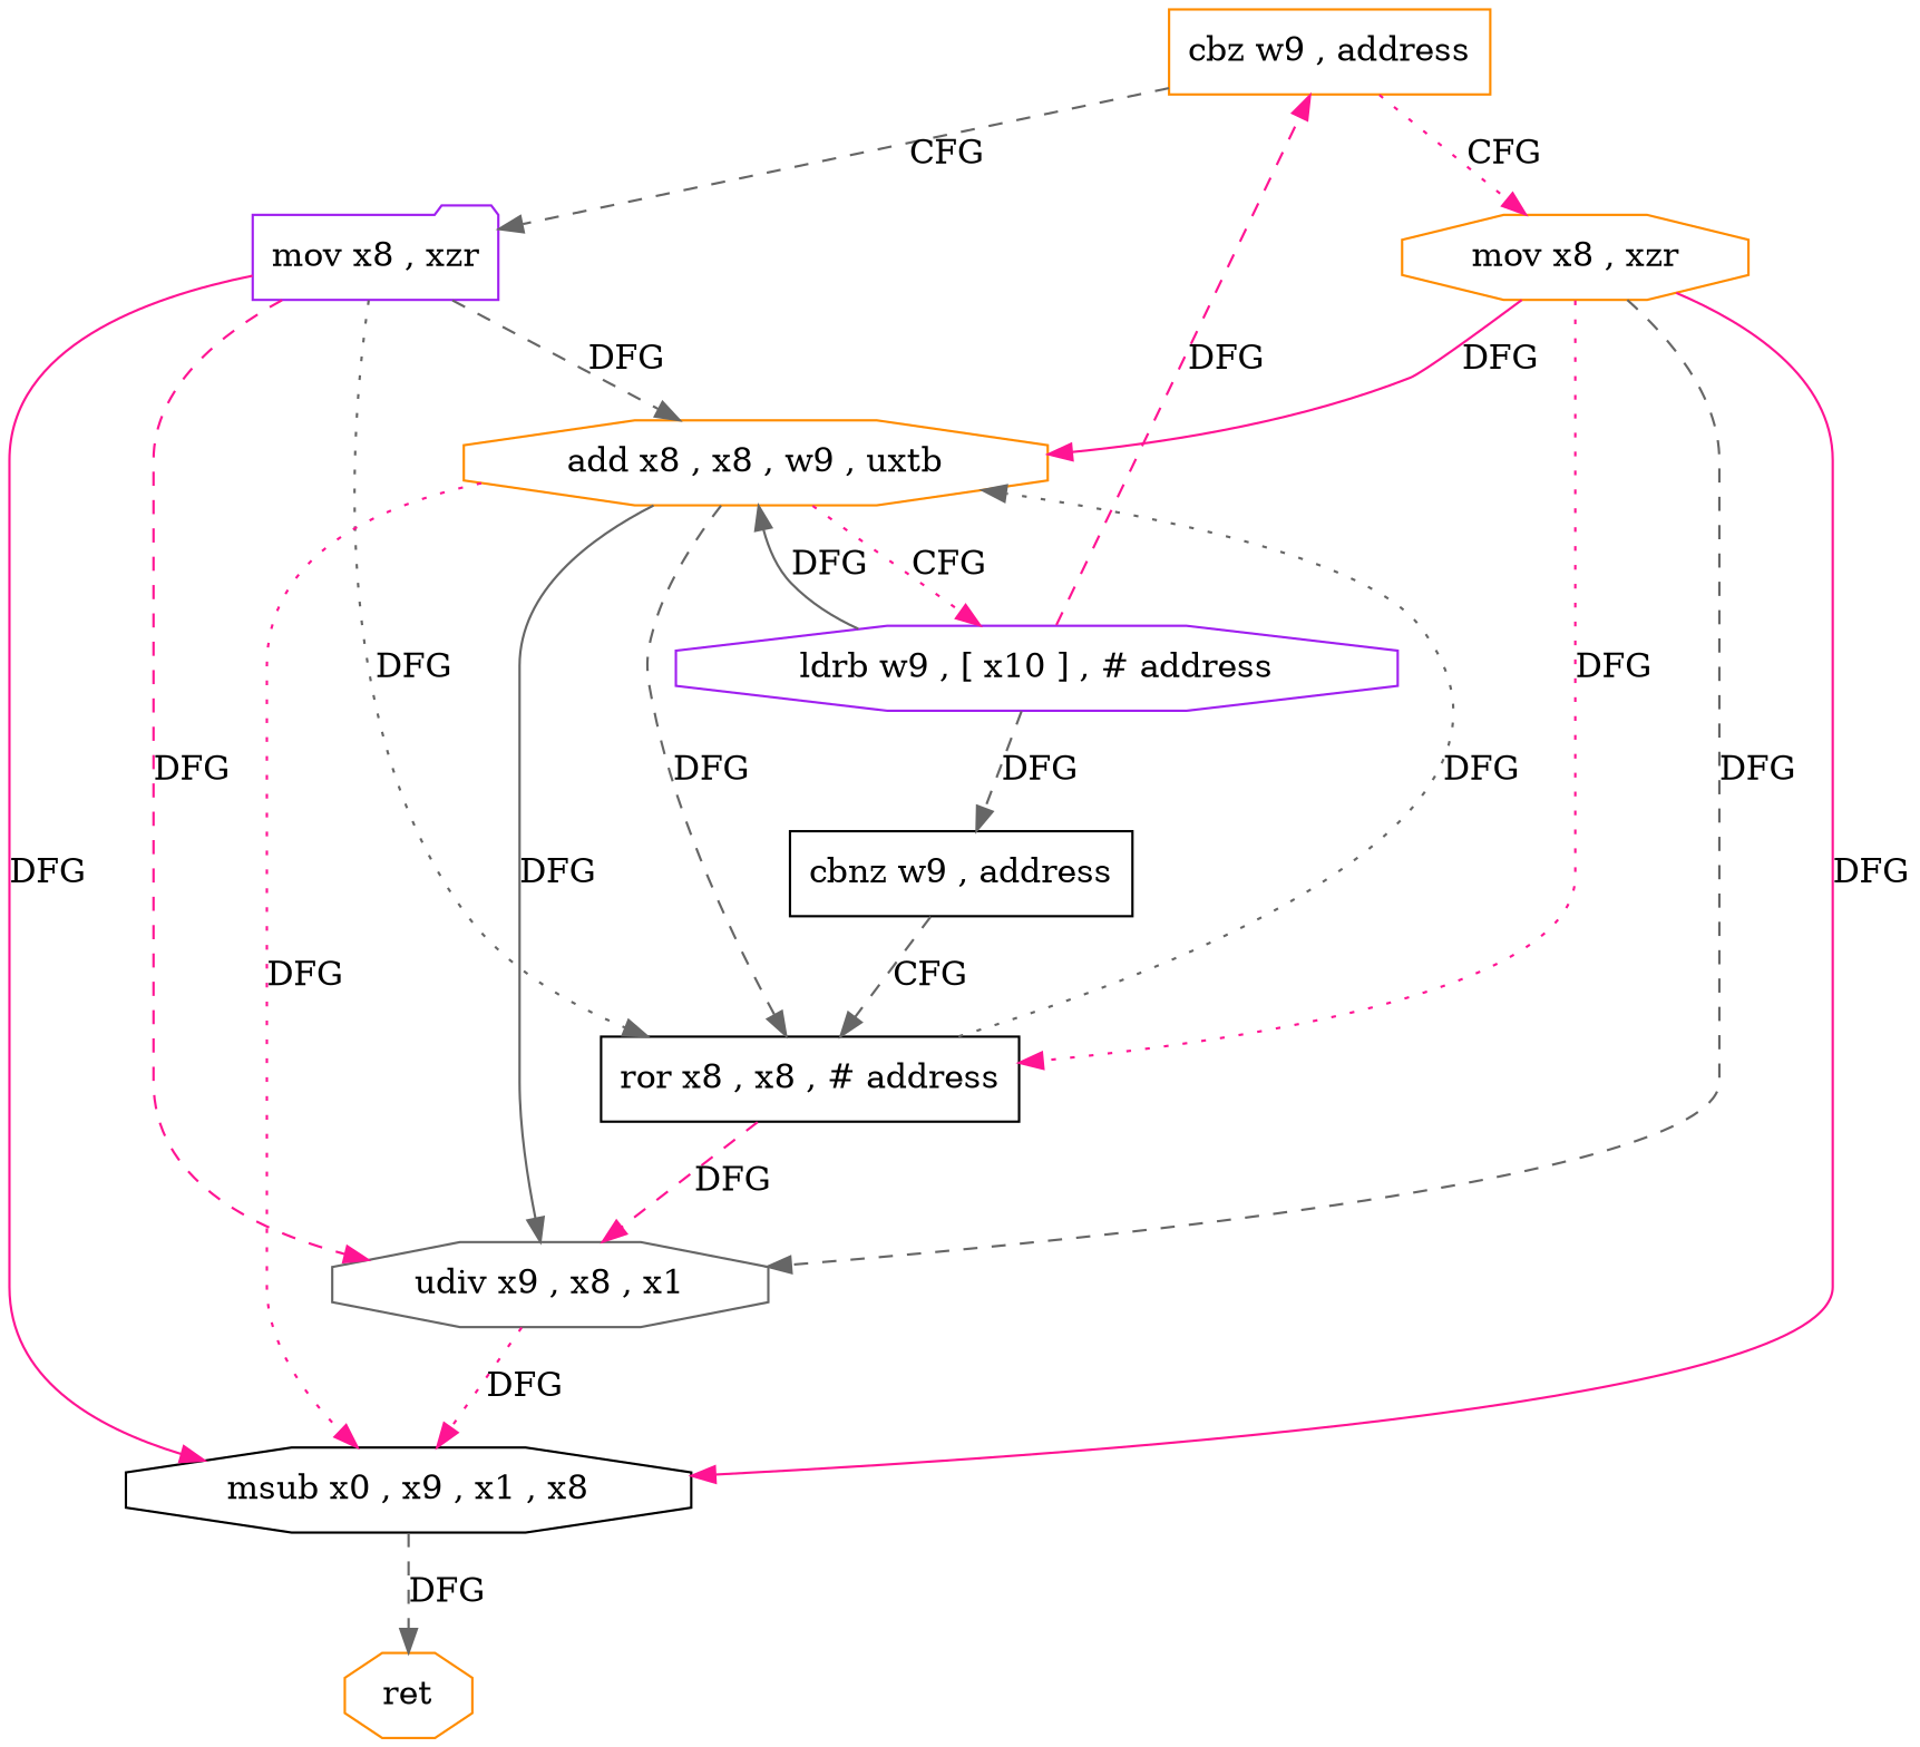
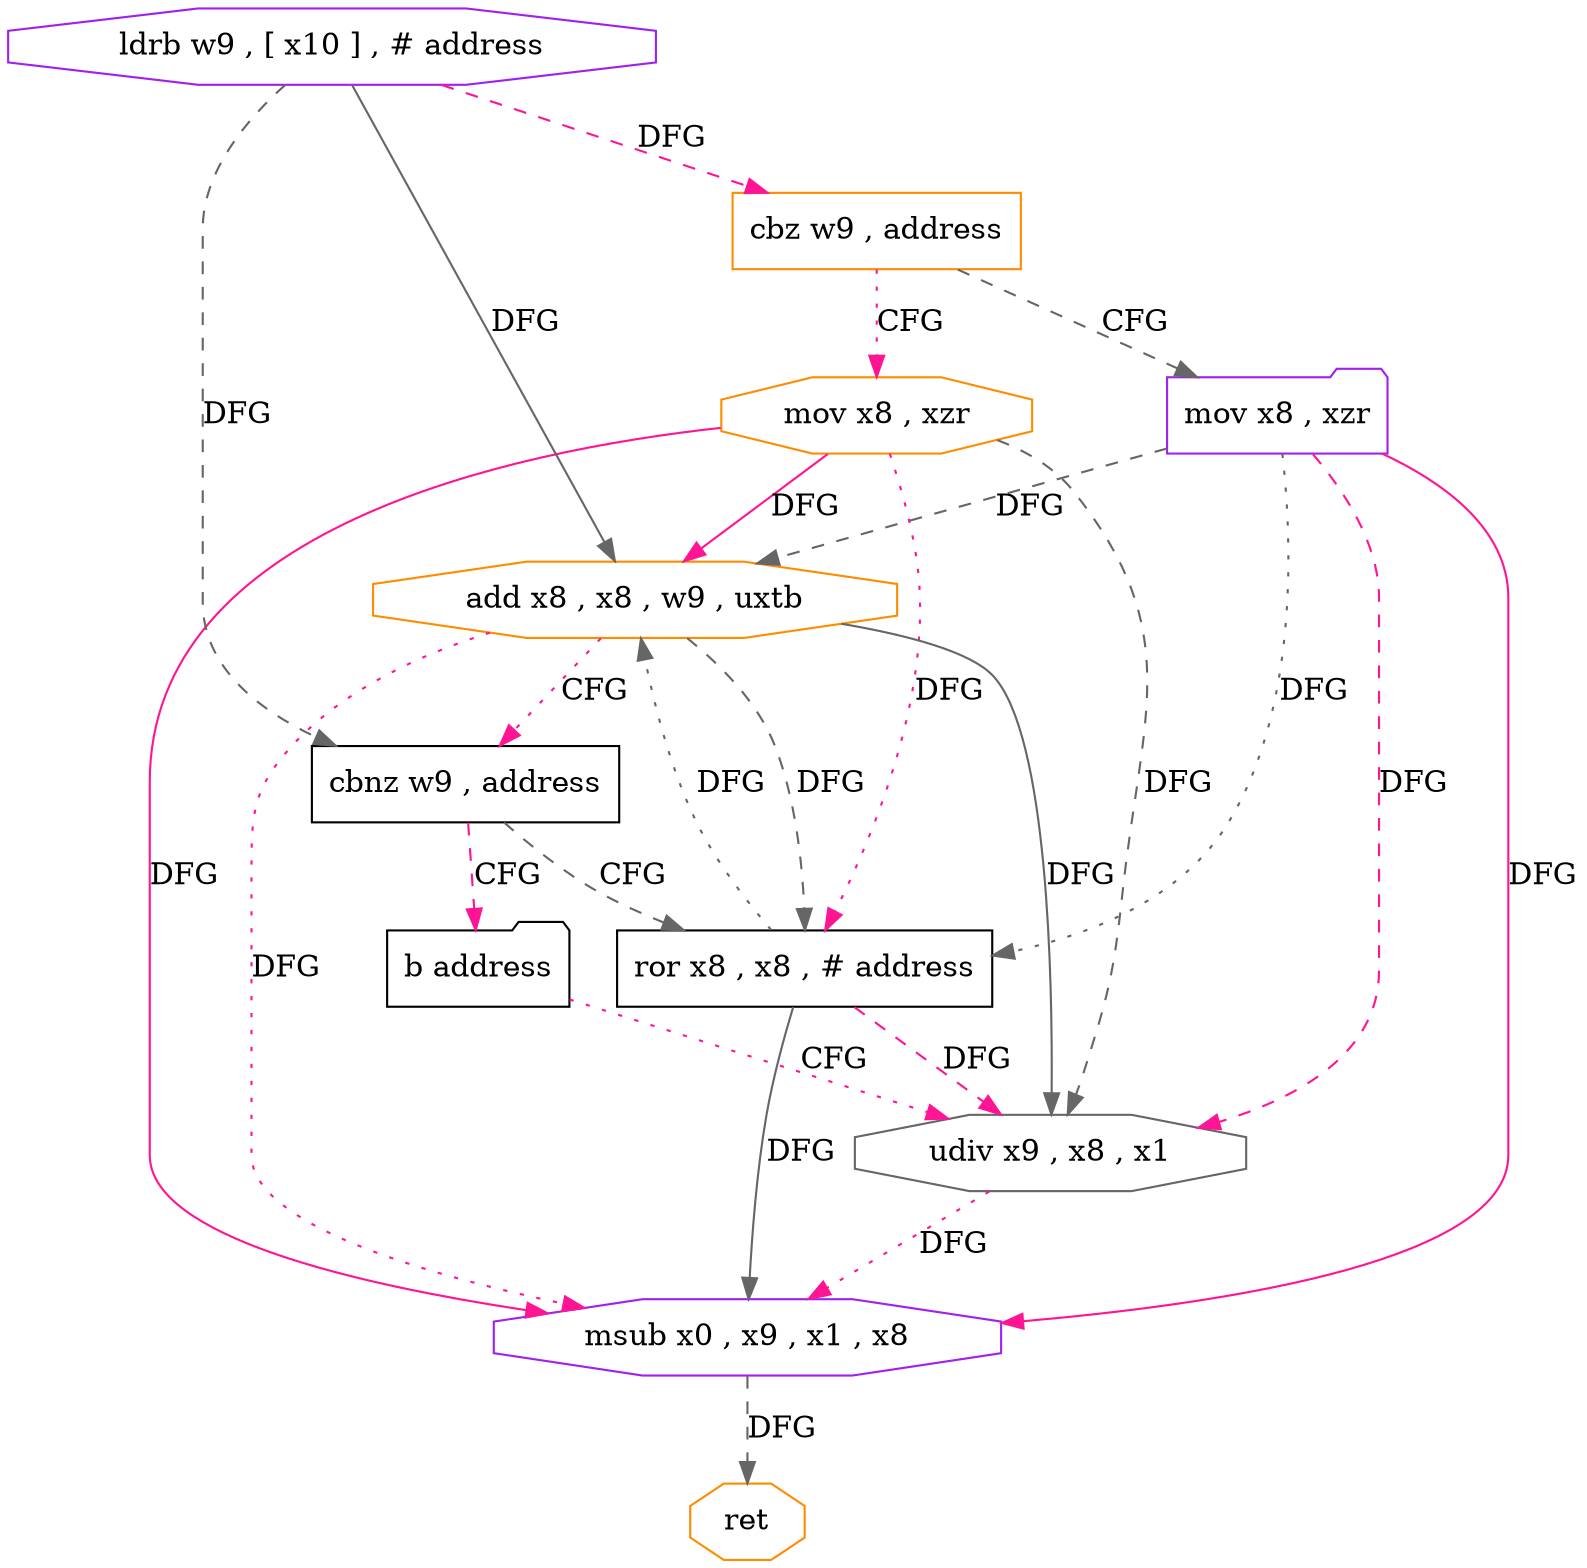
  digraph {
    node [color=darkorange shape=octagon]
    edge [color=deeppink style=dashed]
    n1 [label="cbz w9 , address" shape=box]
    n2 [color=purple label="mov x8 , xzr" shape=folder]
    n3 [label="mov x8 , xzr"]
    n4 [label="add x8 , x8 , w9 , uxtb"]
    n5 [color=gray40 label="udiv x9 , x8 , x1"]
    n6 [color=black label="ror x8 , x8 , # address" shape=box]
-   n7 [color=black label="msub x0 , x9 , x1 , x8"]
+   n7 [color=purple label="msub x0 , x9 , x1 , x8"]
    n8 [color=purple label="ldrb w9 , [ x10 ] , # address"]
    n9 [color=black label="cbnz w9 , address" shape=box]
+   n10 [color=black label="b address" shape=folder]
    n11 [label=ret]
    n1 -> n2 [color=gray40 label=CFG]
    n1 -> n3 [label=CFG style=dotted]
    n2 -> n4 [color=gray40 label=DFG]
    n2 -> n5 [label=DFG]
    n2 -> n6 [color=gray40 label=DFG style=dotted]
    n2 -> n7 [label=DFG style=solid]
    n3 -> n4 [label=DFG style=solid]
    n3 -> n5 [color=gray40 label=DFG]
    n3 -> n6 [label=DFG style=dotted]
    n3 -> n7 [label=DFG style=solid]
    n4 -> n5 [color=gray40 label=DFG style=solid]
    n4 -> n6 [color=gray40 label=DFG]
    n4 -> n7 [label=DFG style=dotted]
-   n4 -> n8 [label=CFG style=dotted]
+   n4 -> n9 [label=CFG style=dotted]
    n5 -> n7 [label=DFG style=dotted]
    n6 -> n4 [color=gray40 label=DFG style=dotted]
    n6 -> n5 [label=DFG]
+   n6 -> n7 [color=gray40 label=DFG style=solid]
    n7 -> n11 [color=gray40 label=DFG]
    n8 -> n1 [label=DFG]
    n8 -> n4 [color=gray40 label=DFG style=solid]
    n8 -> n9 [color=gray40 label=DFG]
    n9 -> n6 [color=gray40 label=CFG]
+   n9 -> n10 [label=CFG]
+   n10 -> n5 [label=CFG style=dotted]
  }
